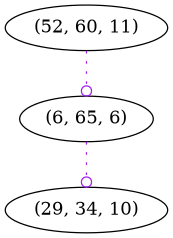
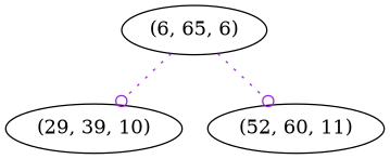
  digraph {
    edge [arrowhead=odot color=purple style=dotted]
    "(6, 65, 6)"
-   "(29, 39, 10)" [label="(29, 34, 10)"]
+   "(29, 39, 10)"
    "(52, 60, 11)"
    "(6, 65, 6)" -> "(29, 39, 10)"
-   "(52, 60, 11)" -> "(6, 65, 6)"
+   "(6, 65, 6)" -> "(52, 60, 11)"
  }
